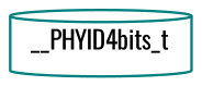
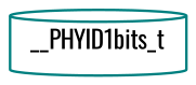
  digraph {
    rankdir=LR
    fontname=Oswald
-   n1 [color=teal fillcolor=white fontname=Oswald fontsize=10 height=0.2 label=__PHYID4bits_t shape=cylinder style=filled width=0.4]
+   n1 [color=teal fillcolor=white fontname=Oswald fontsize=10 height=0.2 label=__PHYID1bits_t shape=cylinder style=filled width=0.4]
  }
